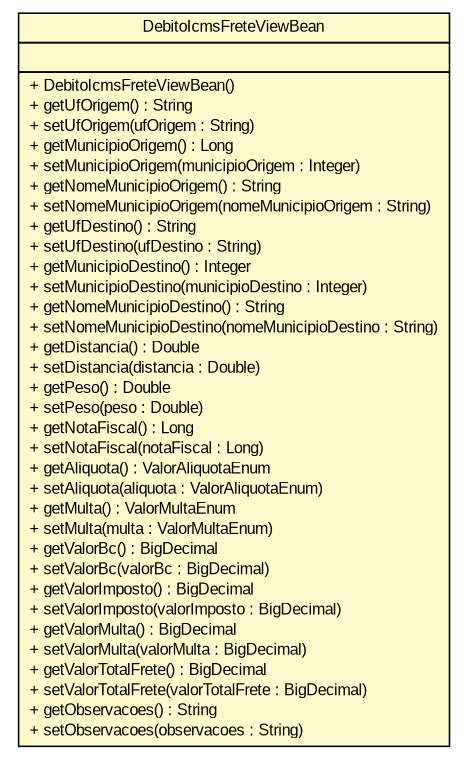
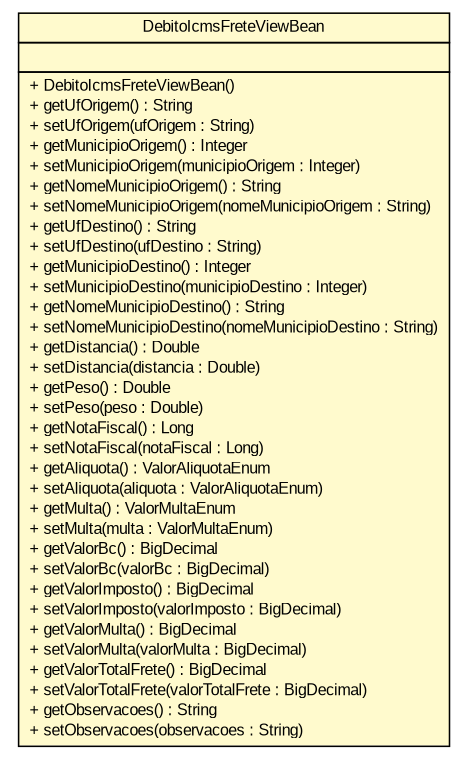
  digraph {
    nodesep=0.25
    ranksep=0.5
-   n1 [fontcolor=black fontname=arial fontsize=10.0 label=<<table title="br.gov.to.sefaz.arr.parametros.managedbean.viewbean.dare.DebitoIcmsFreteViewBean" border="0" cellborder="1" cellspacing="0" cellpadding="2" port="p" bgcolor="lemonChiffon" href="./DebitoIcmsFreteViewBean.html"> 		<tr><td><table border="0" cellspacing="0" cellpadding="1"> <tr><td align="center" balign="center"> DebitoIcmsFreteViewBean </td></tr> 		</table></td></tr> 		<tr><td><table border="0" cellspacing="0" cellpadding="1"> <tr><td align="left" balign="left">  </td></tr> 		</table></td></tr> 		<tr><td><table border="0" cellspacing="0" cellpadding="1"> <tr><td align="left" balign="left"> + DebitoIcmsFreteViewBean() </td></tr> <tr><td align="left" balign="left"> + getUfOrigem() : String </td></tr> <tr><td align="left" balign="left"> + setUfOrigem(ufOrigem : String) </td></tr> <tr><td align="left" balign="left"> + getMunicipioOrigem() : Long </td></tr> <tr><td align="left" balign="left"> + setMunicipioOrigem(municipioOrigem : Integer) </td></tr> <tr><td align="left" balign="left"> + getNomeMunicipioOrigem() : String </td></tr> <tr><td align="left" balign="left"> + setNomeMunicipioOrigem(nomeMunicipioOrigem : String) </td></tr> <tr><td align="left" balign="left"> + getUfDestino() : String </td></tr> <tr><td align="left" balign="left"> + setUfDestino(ufDestino : String) </td></tr> <tr><td align="left" balign="left"> + getMunicipioDestino() : Integer </td></tr> <tr><td align="left" balign="left"> + setMunicipioDestino(municipioDestino : Integer) </td></tr> <tr><td align="left" balign="left"> + getNomeMunicipioDestino() : String </td></tr> <tr><td align="left" balign="left"> + setNomeMunicipioDestino(nomeMunicipioDestino : String) </td></tr> <tr><td align="left" balign="left"> + getDistancia() : Double </td></tr> <tr><td align="left" balign="left"> + setDistancia(distancia : Double) </td></tr> <tr><td align="left" balign="left"> + getPeso() : Double </td></tr> <tr><td align="left" balign="left"> + setPeso(peso : Double) </td></tr> <tr><td align="left" balign="left"> + getNotaFiscal() : Long </td></tr> <tr><td align="left" balign="left"> + setNotaFiscal(notaFiscal : Long) </td></tr> <tr><td align="left" balign="left"> + getAliquota() : ValorAliquotaEnum </td></tr> <tr><td align="left" balign="left"> + setAliquota(aliquota : ValorAliquotaEnum) </td></tr> <tr><td align="left" balign="left"> + getMulta() : ValorMultaEnum </td></tr> <tr><td align="left" balign="left"> + setMulta(multa : ValorMultaEnum) </td></tr> <tr><td align="left" balign="left"> + getValorBc() : BigDecimal </td></tr> <tr><td align="left" balign="left"> + setValorBc(valorBc : BigDecimal) </td></tr> <tr><td align="left" balign="left"> + getValorImposto() : BigDecimal </td></tr> <tr><td align="left" balign="left"> + setValorImposto(valorImposto : BigDecimal) </td></tr> <tr><td align="left" balign="left"> + getValorMulta() : BigDecimal </td></tr> <tr><td align="left" balign="left"> + setValorMulta(valorMulta : BigDecimal) </td></tr> <tr><td align="left" balign="left"> + getValorTotalFrete() : BigDecimal </td></tr> <tr><td align="left" balign="left"> + setValorTotalFrete(valorTotalFrete : BigDecimal) </td></tr> <tr><td align="left" balign="left"> + getObservacoes() : String </td></tr> <tr><td align="left" balign="left"> + setObservacoes(observacoes : String) </td></tr> 		</table></td></tr> 		</table>> shape=plaintext]
+   n1 [fontcolor=black fontname=arial fontsize=10.0 label=<<table title="br.gov.to.sefaz.arr.parametros.managedbean.viewbean.dare.DebitoIcmsFreteViewBean" border="0" cellborder="1" cellspacing="0" cellpadding="2" port="p" bgcolor="lemonChiffon" href="./DebitoIcmsFreteViewBean.html"> 		<tr><td><table border="0" cellspacing="0" cellpadding="1"> <tr><td align="center" balign="center"> DebitoIcmsFreteViewBean </td></tr> 		</table></td></tr> 		<tr><td><table border="0" cellspacing="0" cellpadding="1"> <tr><td align="left" balign="left">  </td></tr> 		</table></td></tr> 		<tr><td><table border="0" cellspacing="0" cellpadding="1"> <tr><td align="left" balign="left"> + DebitoIcmsFreteViewBean() </td></tr> <tr><td align="left" balign="left"> + getUfOrigem() : String </td></tr> <tr><td align="left" balign="left"> + setUfOrigem(ufOrigem : String) </td></tr> <tr><td align="left" balign="left"> + getMunicipioOrigem() : Integer </td></tr> <tr><td align="left" balign="left"> + setMunicipioOrigem(municipioOrigem : Integer) </td></tr> <tr><td align="left" balign="left"> + getNomeMunicipioOrigem() : String </td></tr> <tr><td align="left" balign="left"> + setNomeMunicipioOrigem(nomeMunicipioOrigem : String) </td></tr> <tr><td align="left" balign="left"> + getUfDestino() : String </td></tr> <tr><td align="left" balign="left"> + setUfDestino(ufDestino : String) </td></tr> <tr><td align="left" balign="left"> + getMunicipioDestino() : Integer </td></tr> <tr><td align="left" balign="left"> + setMunicipioDestino(municipioDestino : Integer) </td></tr> <tr><td align="left" balign="left"> + getNomeMunicipioDestino() : String </td></tr> <tr><td align="left" balign="left"> + setNomeMunicipioDestino(nomeMunicipioDestino : String) </td></tr> <tr><td align="left" balign="left"> + getDistancia() : Double </td></tr> <tr><td align="left" balign="left"> + setDistancia(distancia : Double) </td></tr> <tr><td align="left" balign="left"> + getPeso() : Double </td></tr> <tr><td align="left" balign="left"> + setPeso(peso : Double) </td></tr> <tr><td align="left" balign="left"> + getNotaFiscal() : Long </td></tr> <tr><td align="left" balign="left"> + setNotaFiscal(notaFiscal : Long) </td></tr> <tr><td align="left" balign="left"> + getAliquota() : ValorAliquotaEnum </td></tr> <tr><td align="left" balign="left"> + setAliquota(aliquota : ValorAliquotaEnum) </td></tr> <tr><td align="left" balign="left"> + getMulta() : ValorMultaEnum </td></tr> <tr><td align="left" balign="left"> + setMulta(multa : ValorMultaEnum) </td></tr> <tr><td align="left" balign="left"> + getValorBc() : BigDecimal </td></tr> <tr><td align="left" balign="left"> + setValorBc(valorBc : BigDecimal) </td></tr> <tr><td align="left" balign="left"> + getValorImposto() : BigDecimal </td></tr> <tr><td align="left" balign="left"> + setValorImposto(valorImposto : BigDecimal) </td></tr> <tr><td align="left" balign="left"> + getValorMulta() : BigDecimal </td></tr> <tr><td align="left" balign="left"> + setValorMulta(valorMulta : BigDecimal) </td></tr> <tr><td align="left" balign="left"> + getValorTotalFrete() : BigDecimal </td></tr> <tr><td align="left" balign="left"> + setValorTotalFrete(valorTotalFrete : BigDecimal) </td></tr> <tr><td align="left" balign="left"> + getObservacoes() : String </td></tr> <tr><td align="left" balign="left"> + setObservacoes(observacoes : String) </td></tr> 		</table></td></tr> 		</table>> shape=plaintext]
  }
